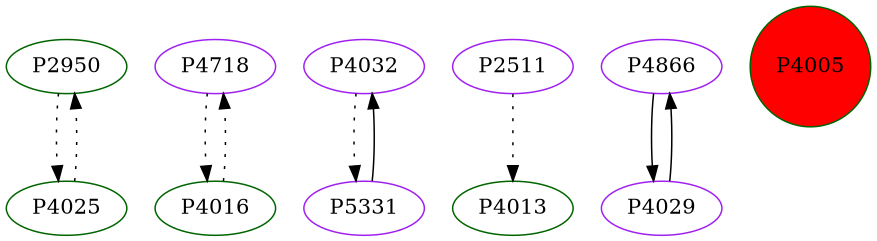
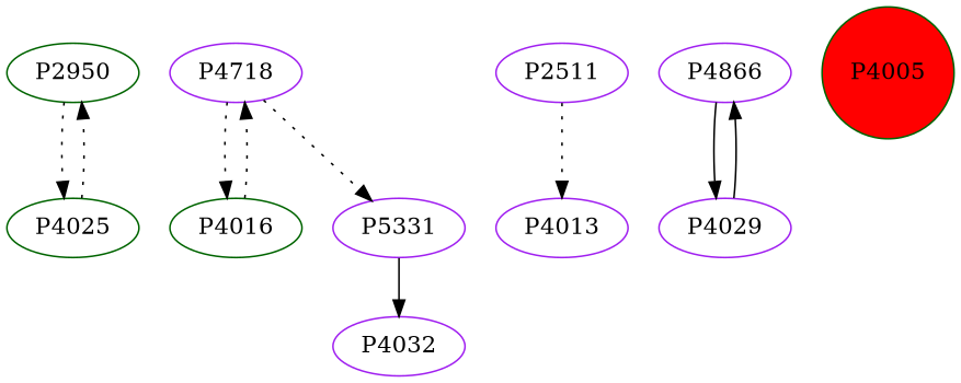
  digraph {
    node [color=purple]
    edge [style=dotted]
    P2950 [color=darkgreen]
    P4025 [color=darkgreen]
    n3 [label=P4718]
    P4016 [color=darkgreen]
    P4032
    P5331
    P2511
-   P4013 [color=darkgreen]
+   P4013
    P4866
    P4029
    P4005 [color=darkgreen fillcolor=red shape=circle style=filled]
    P2950 -> P4025
    P4025 -> P2950
    n3 -> P4016
    P4016 -> n3
-   P4032 -> P5331
+   n3 -> P5331
    P5331 -> P4032 [style=solid]
    P2511 -> P4013
    P4866 -> P4029 [style=solid]
    P4029 -> P4866 [style=solid]
  }
